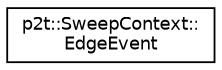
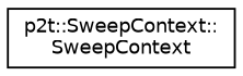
  digraph {
    rankdir=LR
-   n1 [color=black fillcolor=white fontname=Helvetica fontsize=10 height=0.2 label="p2t::SweepContext::\lEdgeEvent" shape=record style=filled width=0.4]
+   n1 [color=black fillcolor=white fontname=Helvetica fontsize=10 height=0.2 label="p2t::SweepContext::\lSweepContext" shape=record style=filled width=0.4]
  }
